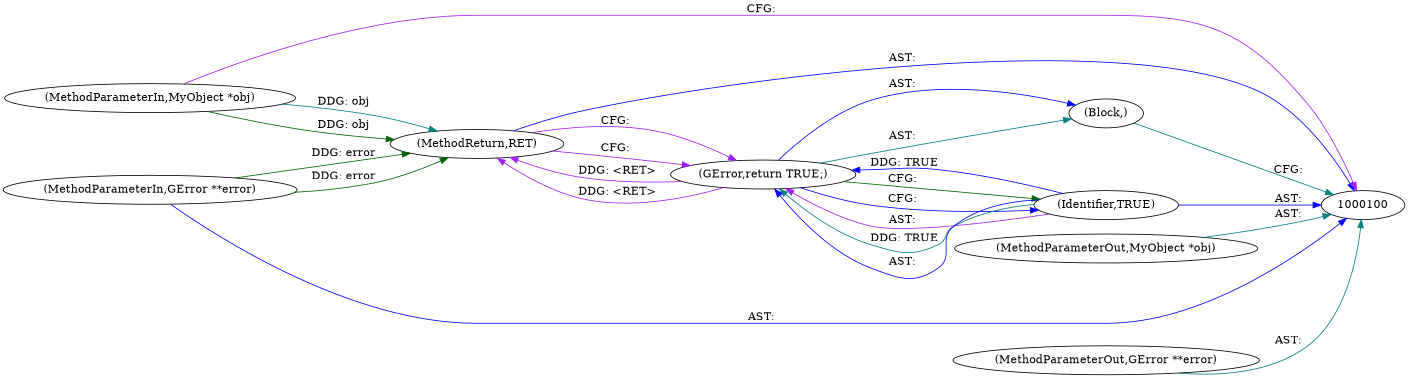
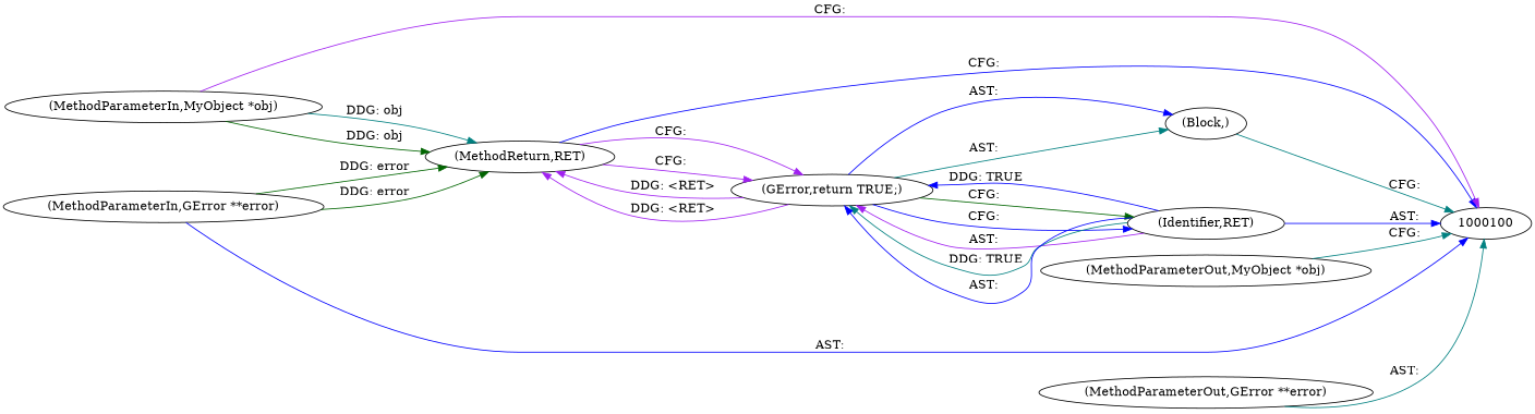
  digraph {
    rankdir=LR
    edge [color=blue]
    n1 [label="(MethodReturn,RET)"]
    n2 [label="(GError,return TRUE;)"]
    1000100
    n4 [label="(Block,)"]
-   n5 [label="(Identifier,TRUE)"]
+   n5 [label="(Identifier,RET)"]
    n6 [label="(MethodParameterIn,MyObject *obj)"]
    n7 [label="(MethodParameterOut,MyObject *obj)"]
    n8 [label="(MethodParameterIn,GError **error)"]
    n9 [label="(MethodParameterOut,GError **error)"]
    n1 -> n2 [color=purple label="CFG: "]
    n1 -> n2 [color=purple label="CFG: "]
-   n1 -> 1000100 [label="AST: "]
+   n1 -> 1000100 [label="CFG: "]
    n2 -> n1 [color=purple label="DDG: <RET>"]
    n2 -> n1 [color=purple label="DDG: <RET>"]
    n2 -> n4 [label="AST: "]
    n2 -> n4 [color=teal label="AST: "]
    n2 -> n5 [color=darkgreen label="CFG: "]
    n2 -> n5 [label="CFG: "]
    n4 -> 1000100 [color=teal label="CFG: "]
    n5 -> n2 [color=purple label="AST: "]
    n5 -> n2 [color=teal label="DDG: TRUE"]
    n5 -> n2 [label="AST: "]
    n5 -> n2 [label="DDG: TRUE"]
    n5 -> 1000100 [label="AST: "]
    n6 -> n1 [color=teal label="DDG: obj"]
    n6 -> n1 [color=darkgreen label="DDG: obj"]
    n6 -> 1000100 [color=purple label="CFG: "]
-   n7 -> 1000100 [color=teal label="AST: "]
+   n7 -> 1000100 [color=teal label="CFG: "]
    n8 -> n1 [color=darkgreen label="DDG: error"]
    n8 -> n1 [color=darkgreen label="DDG: error"]
    n8 -> 1000100 [label="AST: "]
    n9 -> 1000100 [color=teal label="AST: "]
  }
